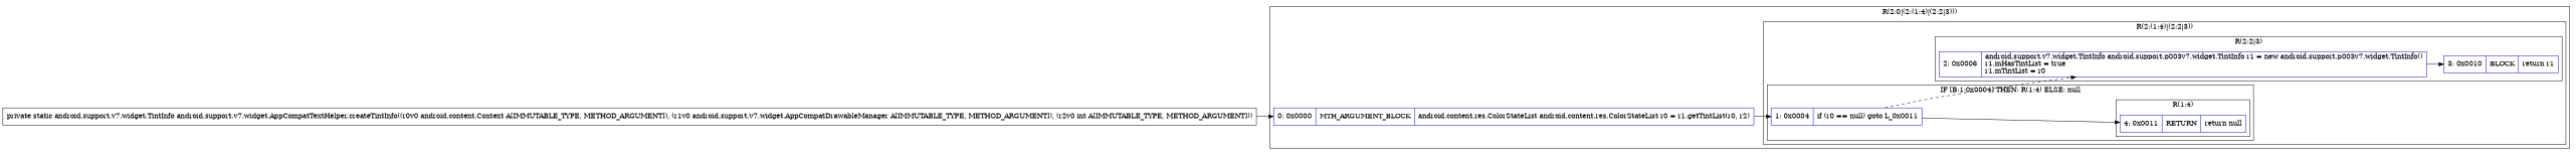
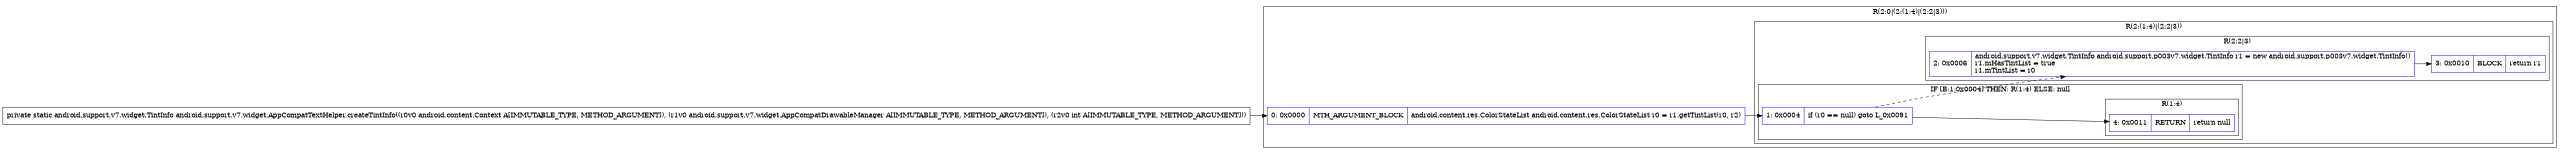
  digraph {
    rankdir=LR
    node [color=blue shape=record]
    n1 [label="{4\:\ 0x0011|RETURN\l|return null\l}"]
-   n2 [label="{1\:\ 0x0004|if (r0 == null) goto L_0x0011\l}"]
+   n2 [label="{1\:\ 0x0004|if (r0 == null) goto L_0x0091\l}"]
    n3 [label="{2\:\ 0x0006|android.support.v7.widget.TintInfo android.support.p003v7.widget.TintInfo r1 = new android.support.p003v7.widget.TintInfo()\lr1.mHasTintList = true\lr1.mTintList = r0\l}"]
    n4 [label="{3\:\ 0x0010|BLOCK\l|return r1\l}"]
    n5 [label="{0\:\ 0x0000|MTH_ARGUMENT_BLOCK\l|android.content.res.ColorStateList android.content.res.ColorStateList r0 = r1.getTintList(r0, r2)\l}"]
    n6 [label="{private static android.support.v7.widget.TintInfo android.support.v7.widget.AppCompatTextHelper.createTintInfo((r0v0 android.content.Context A[IMMUTABLE_TYPE, METHOD_ARGUMENT]), (r1v0 android.support.v7.widget.AppCompatDrawableManager A[IMMUTABLE_TYPE, METHOD_ARGUMENT]), (r2v0 int A[IMMUTABLE_TYPE, METHOD_ARGUMENT])) }" color=""]
    subgraph cluster_1 {
      label="R(2:0|(2:(1:4)|(2:2|3)))"
      n5
      subgraph cluster_2 {
        label="R(2:(1:4)|(2:2|3))"
        subgraph cluster_3 {
          label="IF [B:1:0x0004] THEN: R(1:4) ELSE: null"
          n2
          subgraph cluster_4 {
            label="R(1:4)"
            n1
          }
        }
        subgraph cluster_5 {
          label="R(2:2|3)"
          n3
          n4
        }
      }
    }
    n2 -> n1
    n2 -> n3 [style=dashed]
    n3 -> n4
    n5 -> n2
    n6 -> n5
  }
